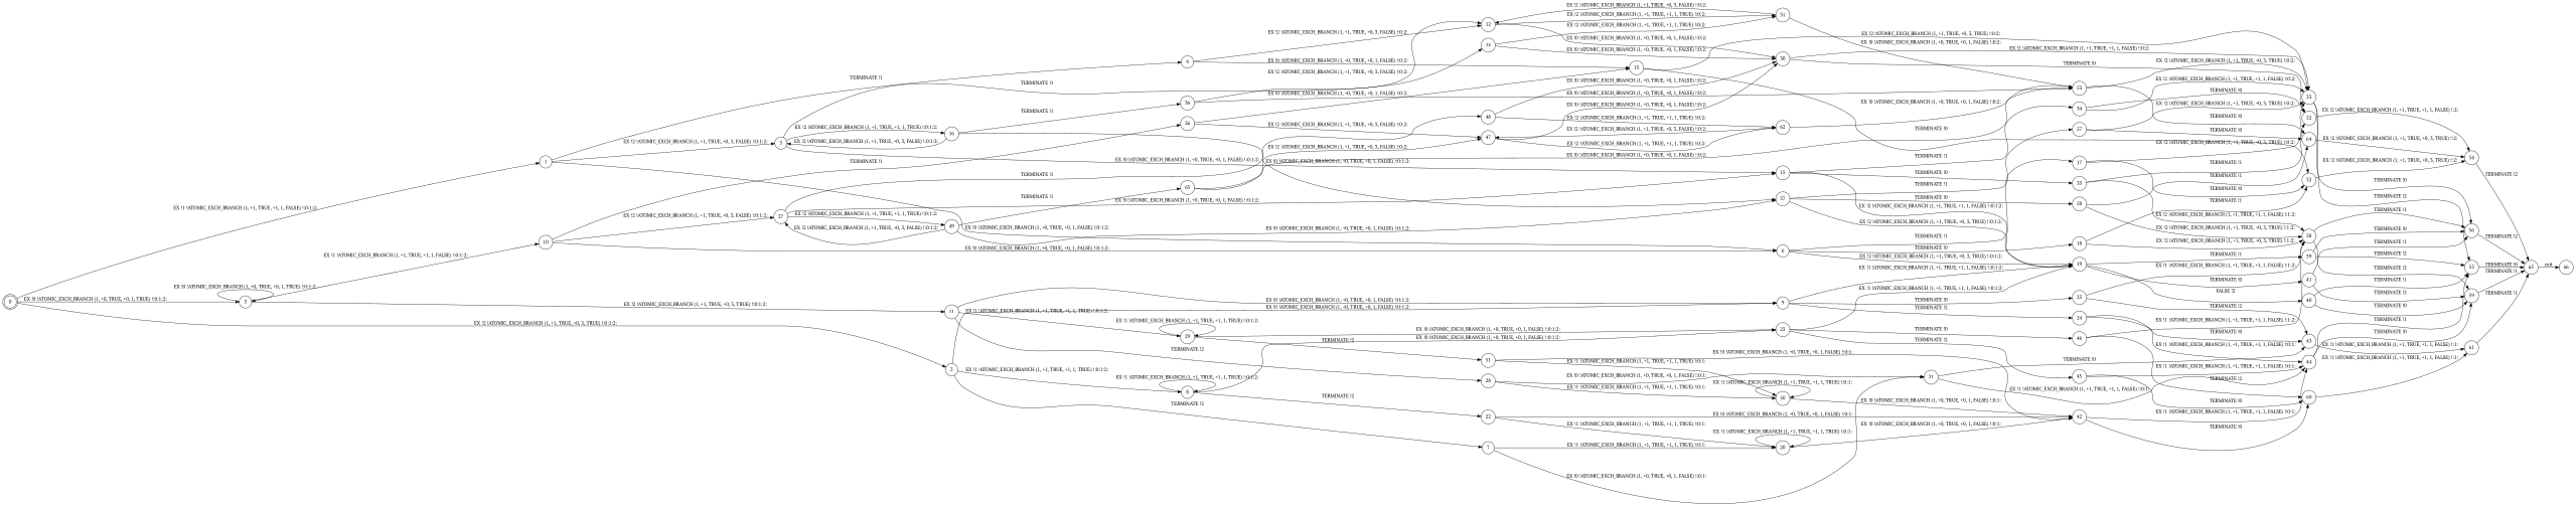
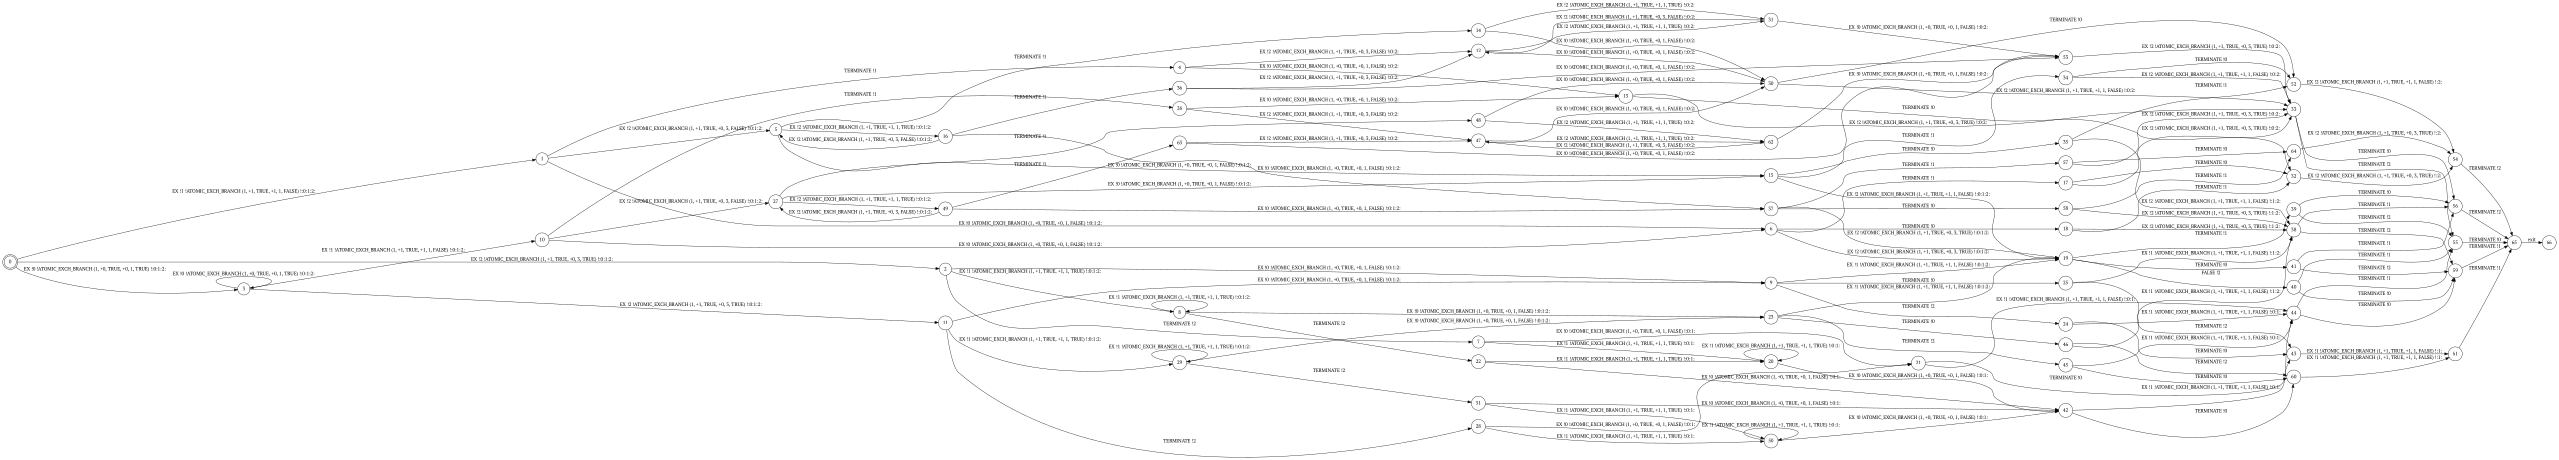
  digraph {
    fontname="PT Serif"
    rankdir=LR
    node [fontname="PT Serif" shape=circle]
    edge [fontname="PT Serif"]
    0 [peripheries=2]
    1
    2
    3
    4
    5
    6
    7
    8
    9
    10
    11
    12
    13
    14
    15
    16
    17
    18
    19
    20
    21
    22
    23
    24
    25
    26
    27
    28
    29
    30
    31
    32
    33
    34
    35
    36
    37
    38
    39
    40
    41
    42
    43
    44
    45
    46
    47
    48
    49
    50
    51
    52
    53
    54
    55
    56
    57
    58
    59
    60
    61
    62
    63
    64
    65
    66
    0 -> 1 [label="EX !1 !ATOMIC_EXCH_BRANCH (1, +1, TRUE, +1, 1, FALSE) !:0:1:2:"]
    0 -> 2 [label="EX !2 !ATOMIC_EXCH_BRANCH (1, +1, TRUE, +0, 3, TRUE) !:0:1:2:"]
    0 -> 3 [label="EX !0 !ATOMIC_EXCH_BRANCH (1, +0, TRUE, +0, 1, TRUE) !:0:1:2:"]
    1 -> 4 [label="TERMINATE !1"]
    1 -> 5 [label="EX !2 !ATOMIC_EXCH_BRANCH (1, +1, TRUE, +0, 3, FALSE) !:0:1:2:"]
    1 -> 6 [label="EX !0 !ATOMIC_EXCH_BRANCH (1, +0, TRUE, +0, 1, FALSE) !:0:1:2:"]
    2 -> 7 [label="TERMINATE !2"]
    2 -> 8 [label="EX !1 !ATOMIC_EXCH_BRANCH (1, +1, TRUE, +1, 1, TRUE) !:0:1:2:"]
    2 -> 9 [label="EX !0 !ATOMIC_EXCH_BRANCH (1, +0, TRUE, +0, 1, FALSE) !:0:1:2:"]
    3 -> 3 [label="EX !0 !ATOMIC_EXCH_BRANCH (1, +0, TRUE, +0, 1, TRUE) !:0:1:2:"]
    3 -> 10 [label="EX !1 !ATOMIC_EXCH_BRANCH (1, +1, TRUE, +1, 1, FALSE) !:0:1:2:"]
    3 -> 11 [label="EX !2 !ATOMIC_EXCH_BRANCH (1, +1, TRUE, +0, 3, TRUE) !:0:1:2:"]
    4 -> 12 [label="EX !2 !ATOMIC_EXCH_BRANCH (1, +1, TRUE, +0, 3, FALSE) !:0:2:"]
    4 -> 13 [label="EX !0 !ATOMIC_EXCH_BRANCH (1, +0, TRUE, +0, 1, FALSE) !:0:2:"]
    5 -> 14 [label="TERMINATE !1"]
    5 -> 15 [label="EX !0 !ATOMIC_EXCH_BRANCH (1, +0, TRUE, +0, 1, FALSE) !:0:1:2:"]
    5 -> 16 [label="EX !2 !ATOMIC_EXCH_BRANCH (1, +1, TRUE, +1, 1, TRUE) !:0:1:2:"]
    6 -> 17 [label="TERMINATE !1"]
    6 -> 18 [label="TERMINATE !0"]
    6 -> 19 [label="EX !2 !ATOMIC_EXCH_BRANCH (1, +1, TRUE, +0, 3, TRUE) !:0:1:2:"]
    7 -> 20 [label="EX !1 !ATOMIC_EXCH_BRANCH (1, +1, TRUE, +1, 1, TRUE) !:0:1:"]
    7 -> 21 [label="EX !0 !ATOMIC_EXCH_BRANCH (1, +0, TRUE, +0, 1, FALSE) !:0:1:"]
    8 -> 8 [label="EX !1 !ATOMIC_EXCH_BRANCH (1, +1, TRUE, +1, 1, TRUE) !:0:1:2:"]
    8 -> 22 [label="TERMINATE !2"]
    8 -> 23 [label="EX !0 !ATOMIC_EXCH_BRANCH (1, +0, TRUE, +0, 1, FALSE) !:0:1:2:"]
    9 -> 19 [label="EX !1 !ATOMIC_EXCH_BRANCH (1, +1, TRUE, +1, 1, FALSE) !:0:1:2:"]
    9 -> 24 [label="TERMINATE !2"]
    9 -> 25 [label="TERMINATE !0"]
    10 -> 6 [label="EX !0 !ATOMIC_EXCH_BRANCH (1, +0, TRUE, +0, 1, FALSE) !:0:1:2:"]
    10 -> 26 [label="TERMINATE !1"]
    10 -> 27 [label="EX !2 !ATOMIC_EXCH_BRANCH (1, +1, TRUE, +0, 3, FALSE) !:0:1:2:"]
    11 -> 9 [label="EX !0 !ATOMIC_EXCH_BRANCH (1, +0, TRUE, +0, 1, FALSE) !:0:1:2:"]
    11 -> 28 [label="TERMINATE !2"]
    11 -> 29 [label="EX !1 !ATOMIC_EXCH_BRANCH (1, +1, TRUE, +1, 1, TRUE) !:0:1:2:"]
    12 -> 30 [label="EX !0 !ATOMIC_EXCH_BRANCH (1, +0, TRUE, +0, 1, FALSE) !:0:2:"]
    12 -> 31 [label="EX !2 !ATOMIC_EXCH_BRANCH (1, +1, TRUE, +1, 1, TRUE) !:0:2:"]
    13 -> 32 [label="TERMINATE !0"]
    13 -> 33 [label="EX !2 !ATOMIC_EXCH_BRANCH (1, +1, TRUE, +0, 3, TRUE) !:0:2:"]
    14 -> 30 [label="EX !0 !ATOMIC_EXCH_BRANCH (1, +0, TRUE, +0, 1, FALSE) !:0:2:"]
    14 -> 31 [label="EX !2 !ATOMIC_EXCH_BRANCH (1, +1, TRUE, +1, 1, TRUE) !:0:2:"]
    15 -> 19 [label="EX !2 !ATOMIC_EXCH_BRANCH (1, +1, TRUE, +1, 1, FALSE) !:0:1:2:"]
    15 -> 34 [label="TERMINATE !1"]
    15 -> 35 [label="TERMINATE !0"]
    16 -> 5 [label="EX !2 !ATOMIC_EXCH_BRANCH (1, +1, TRUE, +0, 3, FALSE) !:0:1:2:"]
    16 -> 36 [label="TERMINATE !1"]
    16 -> 37 [label="EX !0 !ATOMIC_EXCH_BRANCH (1, +0, TRUE, +0, 1, FALSE) !:0:1:2:"]
    17 -> 32 [label="TERMINATE !0"]
    17 -> 33 [label="EX !2 !ATOMIC_EXCH_BRANCH (1, +1, TRUE, +0, 3, TRUE) !:0:2:"]
    18 -> 32 [label="TERMINATE !1"]
    18 -> 38 [label="EX !2 !ATOMIC_EXCH_BRANCH (1, +1, TRUE, +0, 3, TRUE) !:1:2:"]
    19 -> 39 [label="TERMINATE !1"]
    19 -> 40 [label="FALSE !2"]
    19 -> 41 [label="TERMINATE !0"]
    20 -> 20 [label="EX !1 !ATOMIC_EXCH_BRANCH (1, +1, TRUE, +1, 1, TRUE) !:0:1:"]
    20 -> 42 [label="EX !0 !ATOMIC_EXCH_BRANCH (1, +0, TRUE, +0, 1, FALSE) !:0:1:"]
    21 -> 43 [label="TERMINATE !0"]
    21 -> 44 [label="EX !1 !ATOMIC_EXCH_BRANCH (1, +1, TRUE, +1, 1, FALSE) !:0:1:"]
    22 -> 20 [label="EX !1 !ATOMIC_EXCH_BRANCH (1, +1, TRUE, +1, 1, TRUE) !:0:1:"]
    22 -> 42 [label="EX !0 !ATOMIC_EXCH_BRANCH (1, +0, TRUE, +0, 1, FALSE) !:0:1:"]
    23 -> 19 [label="EX !1 !ATOMIC_EXCH_BRANCH (1, +1, TRUE, +1, 1, FALSE) !:0:1:2:"]
    23 -> 45 [label="TERMINATE !2"]
    23 -> 46 [label="TERMINATE !0"]
    24 -> 43 [label="TERMINATE !0"]
    24 -> 44 [label="EX !1 !ATOMIC_EXCH_BRANCH (1, +1, TRUE, +1, 1, FALSE) !:0:1:"]
    25 -> 38 [label="EX !1 !ATOMIC_EXCH_BRANCH (1, +1, TRUE, +1, 1, FALSE) !:1:2:"]
    25 -> 43 [label="TERMINATE !2"]
    26 -> 13 [label="EX !0 !ATOMIC_EXCH_BRANCH (1, +0, TRUE, +0, 1, FALSE) !:0:2:"]
    26 -> 47 [label="EX !2 !ATOMIC_EXCH_BRANCH (1, +1, TRUE, +0, 3, FALSE) !:0:2:"]
    27 -> 15 [label="EX !0 !ATOMIC_EXCH_BRANCH (1, +0, TRUE, +0, 1, FALSE) !:0:1:2:"]
    27 -> 48 [label="TERMINATE !1"]
    27 -> 49 [label="EX !2 !ATOMIC_EXCH_BRANCH (1, +1, TRUE, +1, 1, TRUE) !:0:1:2:"]
    28 -> 21 [label="EX !0 !ATOMIC_EXCH_BRANCH (1, +0, TRUE, +0, 1, FALSE) !:0:1:"]
    28 -> 50 [label="EX !1 !ATOMIC_EXCH_BRANCH (1, +1, TRUE, +1, 1, TRUE) !:0:1:"]
    29 -> 23 [label="EX !0 !ATOMIC_EXCH_BRANCH (1, +0, TRUE, +0, 1, FALSE) !:0:1:2:"]
    29 -> 29 [label="EX !1 !ATOMIC_EXCH_BRANCH (1, +1, TRUE, +1, 1, TRUE) !:0:1:2:"]
    29 -> 51 [label="TERMINATE !2"]
    30 -> 33 [label="EX !2 !ATOMIC_EXCH_BRANCH (1, +1, TRUE, +1, 1, FALSE) !:0:2:"]
    30 -> 52 [label="TERMINATE !0"]
    31 -> 12 [label="EX !2 !ATOMIC_EXCH_BRANCH (1, +1, TRUE, +0, 3, FALSE) !:0:2:"]
    31 -> 53 [label="EX !0 !ATOMIC_EXCH_BRANCH (1, +0, TRUE, +0, 1, FALSE) !:0:2:"]
    32 -> 54 [label="EX !2 !ATOMIC_EXCH_BRANCH (1, +1, TRUE, +0, 3, TRUE) !:2:"]
    33 -> 55 [label="TERMINATE !2"]
    33 -> 56 [label="TERMINATE !0"]
    34 -> 33 [label="EX !2 !ATOMIC_EXCH_BRANCH (1, +1, TRUE, +1, 1, FALSE) !:0:2:"]
    34 -> 52 [label="TERMINATE !0"]
    35 -> 38 [label="EX !2 !ATOMIC_EXCH_BRANCH (1, +1, TRUE, +1, 1, FALSE) !:1:2:"]
    35 -> 52 [label="TERMINATE !1"]
    36 -> 12 [label="EX !2 !ATOMIC_EXCH_BRANCH (1, +1, TRUE, +0, 3, FALSE) !:0:2:"]
    36 -> 53 [label="EX !0 !ATOMIC_EXCH_BRANCH (1, +0, TRUE, +0, 1, FALSE) !:0:2:"]
    37 -> 19 [label="EX !2 !ATOMIC_EXCH_BRANCH (1, +1, TRUE, +0, 3, TRUE) !:0:1:2:"]
    37 -> 57 [label="TERMINATE !1"]
    37 -> 58 [label="TERMINATE !0"]
    38 -> 56 [label="TERMINATE !1"]
    38 -> 59 [label="TERMINATE !2"]
    39 -> 55 [label="TERMINATE !2"]
    39 -> 56 [label="TERMINATE !0"]
    40 -> 55 [label="TERMINATE !1"]
    40 -> 59 [label="TERMINATE !0"]
    41 -> 56 [label="TERMINATE !1"]
    41 -> 59 [label="TERMINATE !2"]
    42 -> 44 [label="EX !1 !ATOMIC_EXCH_BRANCH (1, +1, TRUE, +1, 1, FALSE) !:0:1:"]
    42 -> 60 [label="TERMINATE !0"]
    43 -> 61 [label="EX !1 !ATOMIC_EXCH_BRANCH (1, +1, TRUE, +1, 1, FALSE) !:1:"]
    44 -> 55 [label="TERMINATE !1"]
    44 -> 59 [label="TERMINATE !0"]
    45 -> 44 [label="EX !1 !ATOMIC_EXCH_BRANCH (1, +1, TRUE, +1, 1, FALSE) !:0:1:"]
    45 -> 60 [label="TERMINATE !0"]
    46 -> 38 [label="EX !1 !ATOMIC_EXCH_BRANCH (1, +1, TRUE, +1, 1, FALSE) !:1:2:"]
    46 -> 60 [label="TERMINATE !2"]
    47 -> 30 [label="EX !0 !ATOMIC_EXCH_BRANCH (1, +0, TRUE, +0, 1, FALSE) !:0:2:"]
    47 -> 62 [label="EX !2 !ATOMIC_EXCH_BRANCH (1, +1, TRUE, +1, 1, TRUE) !:0:2:"]
    48 -> 30 [label="EX !0 !ATOMIC_EXCH_BRANCH (1, +0, TRUE, +0, 1, FALSE) !:0:2:"]
    48 -> 62 [label="EX !2 !ATOMIC_EXCH_BRANCH (1, +1, TRUE, +1, 1, TRUE) !:0:2:"]
    49 -> 27 [label="EX !2 !ATOMIC_EXCH_BRANCH (1, +1, TRUE, +0, 3, FALSE) !:0:1:2:"]
    49 -> 37 [label="EX !0 !ATOMIC_EXCH_BRANCH (1, +0, TRUE, +0, 1, FALSE) !:0:1:2:"]
    49 -> 63 [label="TERMINATE !1"]
    50 -> 42 [label="EX !0 !ATOMIC_EXCH_BRANCH (1, +0, TRUE, +0, 1, FALSE) !:0:1:"]
    50 -> 50 [label="EX !1 !ATOMIC_EXCH_BRANCH (1, +1, TRUE, +1, 1, TRUE) !:0:1:"]
    51 -> 42 [label="EX !0 !ATOMIC_EXCH_BRANCH (1, +0, TRUE, +0, 1, FALSE) !:0:1:"]
    51 -> 50 [label="EX !1 !ATOMIC_EXCH_BRANCH (1, +1, TRUE, +1, 1, TRUE) !:0:1:"]
    52 -> 54 [label="EX !2 !ATOMIC_EXCH_BRANCH (1, +1, TRUE, +1, 1, FALSE) !:2:"]
    53 -> 33 [label="EX !2 !ATOMIC_EXCH_BRANCH (1, +1, TRUE, +0, 3, TRUE) !:0:2:"]
-   53 -> 64 [label="TERMINATE !0"]
    54 -> 65 [label="TERMINATE !2"]
    55 -> 65 [label="TERMINATE !0"]
    56 -> 65 [label="TERMINATE !2"]
    57 -> 33 [label="EX !2 !ATOMIC_EXCH_BRANCH (1, +1, TRUE, +0, 3, TRUE) !:0:2:"]
    57 -> 64 [label="TERMINATE !0"]
    58 -> 38 [label="EX !2 !ATOMIC_EXCH_BRANCH (1, +1, TRUE, +0, 3, TRUE) !:1:2:"]
    58 -> 64 [label="TERMINATE !1"]
    59 -> 65 [label="TERMINATE !1"]
    60 -> 61 [label="EX !1 !ATOMIC_EXCH_BRANCH (1, +1, TRUE, +1, 1, FALSE) !:1:"]
    61 -> 65 [label="TERMINATE !1"]
    62 -> 47 [label="EX !2 !ATOMIC_EXCH_BRANCH (1, +1, TRUE, +0, 3, FALSE) !:0:2:"]
    62 -> 53 [label="EX !0 !ATOMIC_EXCH_BRANCH (1, +0, TRUE, +0, 1, FALSE) !:0:2:"]
    63 -> 47 [label="EX !2 !ATOMIC_EXCH_BRANCH (1, +1, TRUE, +0, 3, FALSE) !:0:2:"]
    63 -> 53 [label="EX !0 !ATOMIC_EXCH_BRANCH (1, +0, TRUE, +0, 1, FALSE) !:0:2:"]
    64 -> 54 [label="EX !2 !ATOMIC_EXCH_BRANCH (1, +1, TRUE, +0, 3, TRUE) !:2:"]
    65 -> 66 [label=exit]
  }
